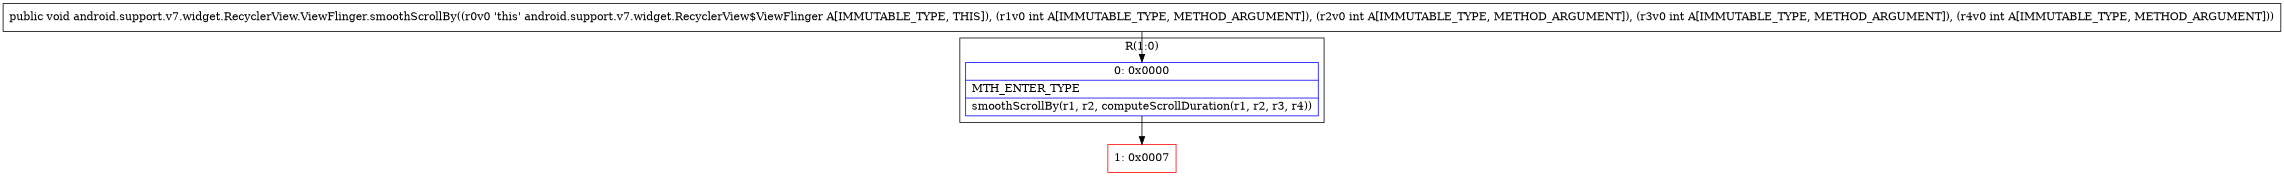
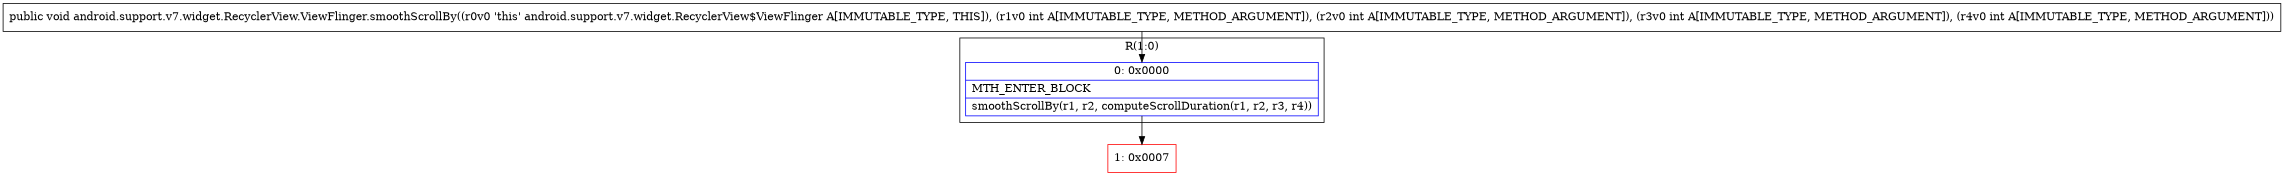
  digraph {
    node [shape=record]
-   n1 [color=blue label="{0\:\ 0x0000|MTH_ENTER_TYPE\l|smoothScrollBy(r1, r2, computeScrollDuration(r1, r2, r3, r4))\l}"]
+   n1 [color=blue label="{0\:\ 0x0000|MTH_ENTER_BLOCK\l|smoothScrollBy(r1, r2, computeScrollDuration(r1, r2, r3, r4))\l}"]
    n2 [color=red label="{1\:\ 0x0007}"]
    n3 [label="{public void android.support.v7.widget.RecyclerView.ViewFlinger.smoothScrollBy((r0v0 'this' android.support.v7.widget.RecyclerView$ViewFlinger A[IMMUTABLE_TYPE, THIS]), (r1v0 int A[IMMUTABLE_TYPE, METHOD_ARGUMENT]), (r2v0 int A[IMMUTABLE_TYPE, METHOD_ARGUMENT]), (r3v0 int A[IMMUTABLE_TYPE, METHOD_ARGUMENT]), (r4v0 int A[IMMUTABLE_TYPE, METHOD_ARGUMENT])) }"]
    subgraph cluster_1 {
      label="R(1:0)"
      n1
    }
    n1 -> n2
    n3 -> n1
  }
